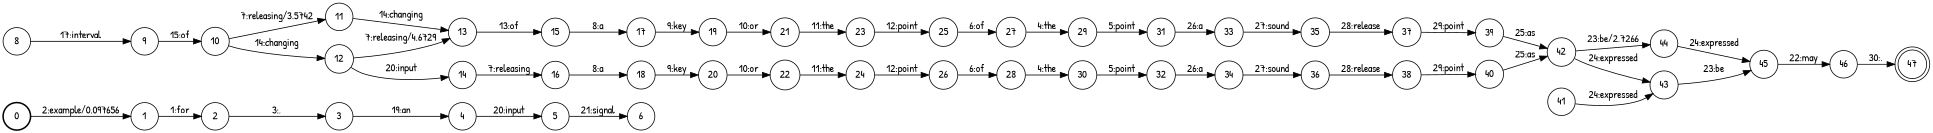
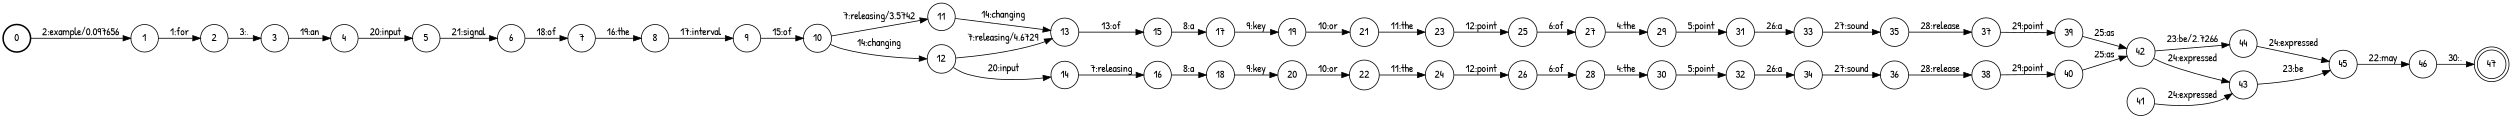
  digraph {
    fontname="Patrick Hand"
    nodesep=0.25
    rankdir=LR
    ranksep=0.4
    node [fontname="Patrick Hand" fontsize=14 shape=circle style=solid]
    edge [fontname="Patrick Hand" fontsize=14]
    n1 [label=0 style=bold]
    n2 [label=1]
    n3 [label=2]
    n4 [label=3]
    n5 [label=4]
    n6 [label=5]
    n7 [label=6]
+   n8 [label=7]
    n9 [label=8]
    n10 [label=9]
    n11 [label=10]
    n12 [label=11]
    n13 [label=12]
    n14 [label=13]
    n15 [label=14]
    n16 [label=15]
    n17 [label=16]
    n18 [label=17]
    n19 [label=18]
    n20 [label=19]
    n21 [label=20]
    n22 [label=21]
    n23 [label=22]
    n24 [label=23]
    n25 [label=24]
    n26 [label=25]
    n27 [label=26]
    n28 [label=27]
    n29 [label=28]
    n30 [label=29]
    n31 [label=30]
    n32 [label=31]
    n33 [label=32]
    n34 [label=33]
    n35 [label=34]
    n36 [label=35]
    n37 [label=36]
    n38 [label=37]
    n39 [label=38]
    n40 [label=39]
    n41 [label=40]
    n42 [label=42]
    n43 [label=41]
    n44 [label=43]
    n45 [label=44]
    n46 [label=45]
    n47 [label=46]
    n48 [label=47 shape=doublecircle]
    n1 -> n2 [label="2:example/0.097656"]
    n2 -> n3 [label="1:for"]
    n3 -> n4 [label="3:,"]
    n4 -> n5 [label="19:an"]
    n5 -> n6 [label="20:input"]
    n6 -> n7 [label="21:signal"]
+   n7 -> n8 [label="18:of"]
+   n8 -> n9 [label="16:the"]
    n9 -> n10 [label="17:interval"]
    n10 -> n11 [label="15:of"]
    n11 -> n12 [label="7:releasing/3.5742"]
    n11 -> n13 [label="14:changing"]
    n12 -> n14 [label="14:changing"]
    n13 -> n14 [label="7:releasing/4.6729"]
    n13 -> n15 [label="20:input"]
    n14 -> n16 [label="13:of"]
    n15 -> n17 [label="7:releasing"]
    n16 -> n18 [label="8:a"]
    n17 -> n19 [label="8:a"]
    n18 -> n20 [label="9:key"]
    n19 -> n21 [label="9:key"]
    n20 -> n22 [label="10:or"]
    n21 -> n23 [label="10:or"]
    n22 -> n24 [label="11:the"]
    n23 -> n25 [label="11:the"]
    n24 -> n26 [label="12:point"]
    n25 -> n27 [label="12:point"]
    n26 -> n28 [label="6:of"]
    n27 -> n29 [label="6:of"]
    n28 -> n30 [label="4:the"]
    n29 -> n31 [label="4:the"]
    n30 -> n32 [label="5:point"]
    n31 -> n33 [label="5:point"]
    n32 -> n34 [label="26:a"]
    n33 -> n35 [label="26:a"]
    n34 -> n36 [label="27:sound"]
    n35 -> n37 [label="27:sound"]
    n36 -> n38 [label="28:release"]
    n37 -> n39 [label="28:release"]
    n38 -> n40 [label="29:point"]
    n39 -> n41 [label="29:point"]
    n40 -> n42 [label="25:as"]
    n41 -> n42 [label="25:as"]
    n42 -> n44 [label="24:expressed"]
    n42 -> n45 [label="23:be/2.7266"]
    n43 -> n44 [label="24:expressed"]
    n44 -> n46 [label="23:be"]
    n45 -> n46 [label="24:expressed"]
    n46 -> n47 [label="22:may"]
    n47 -> n48 [label="30:."]
  }
